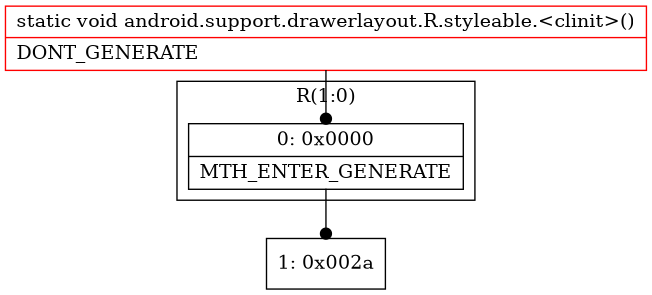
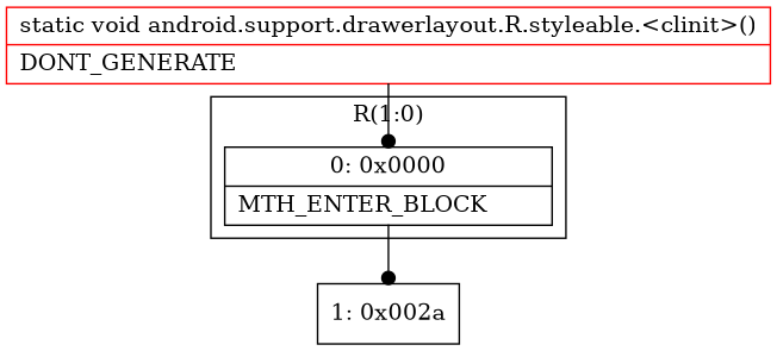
  digraph {
    node [color=black shape=record]
    edge [arrowhead=dot]
-   n1 [label="{0\:\ 0x0000|MTH_ENTER_GENERATE\l}"]
+   n1 [label="{0\:\ 0x0000|MTH_ENTER_BLOCK\l}"]
    n2 [label="{1\:\ 0x002a}"]
    n3 [label="{static void android.support.drawerlayout.R.styleable.\<clinit\>()  | DONT_GENERATE\l}" color=red]
    subgraph cluster_1 {
      label="R(1:0)"
      n1
    }
    n1 -> n2
    n3 -> n1
  }
